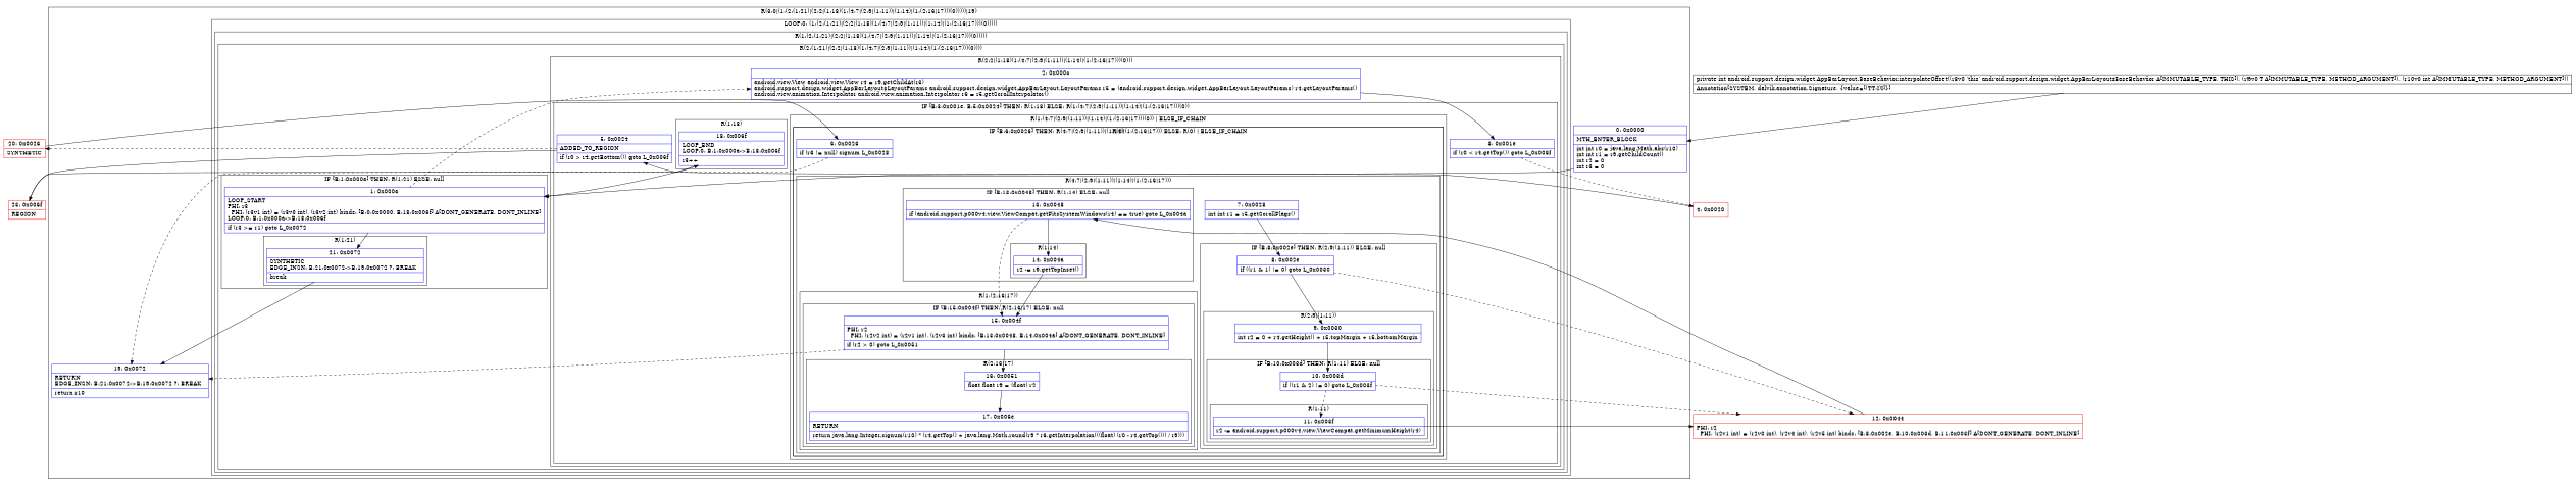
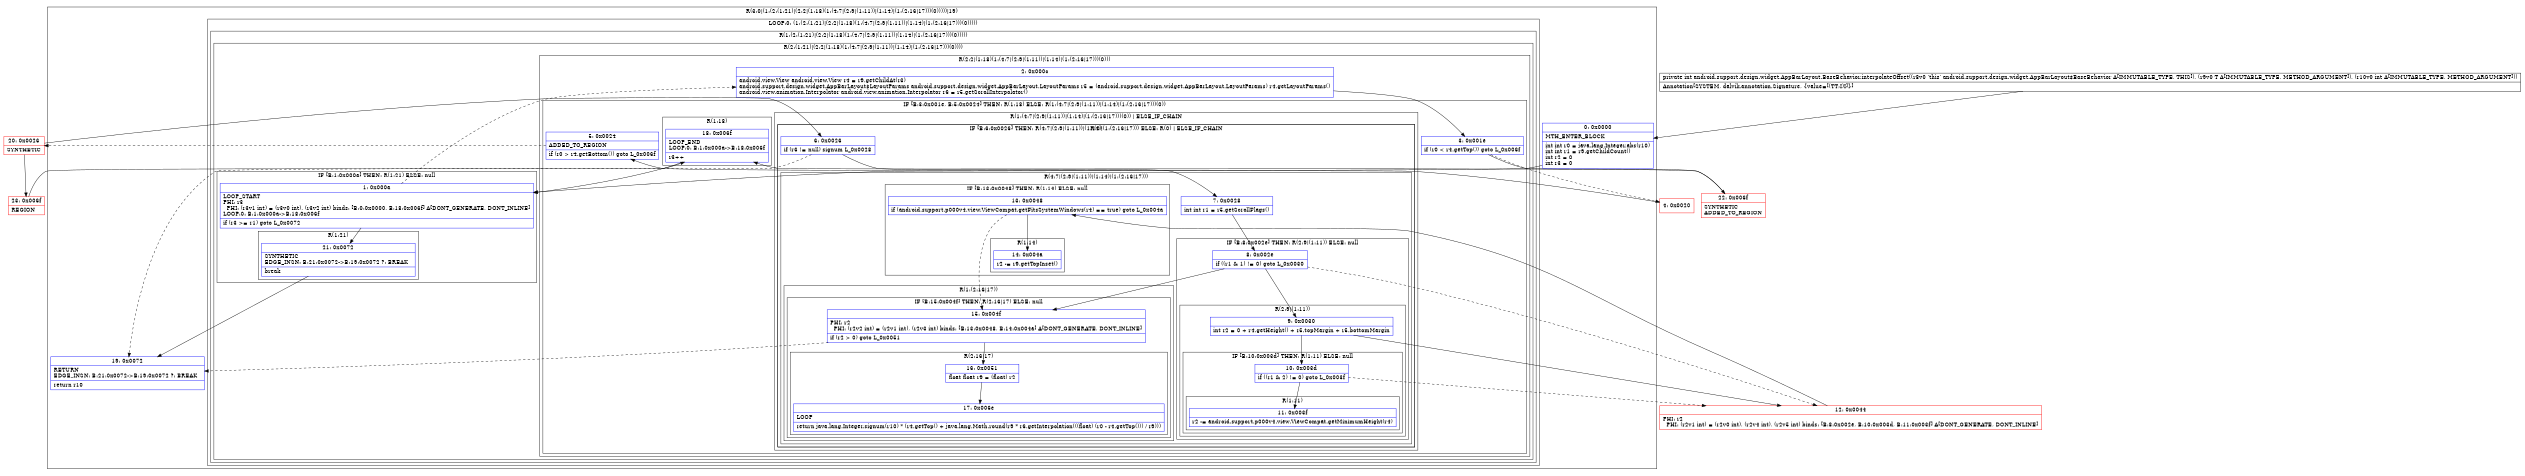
  digraph {
    node [color=blue shape=record]
    n1 [label="{21\:\ 0x0072|SYNTHETIC\lEDGE_INSN: B:21:0x0072\-\>B:19:0x0072 ?: BREAK  \l|break\l}"]
    n2 [label="{1\:\ 0x000a|LOOP_START\lPHI: r3 \l  PHI: (r3v1 int) = (r3v0 int), (r3v2 int) binds: [B:0:0x0000, B:18:0x006f] A[DONT_GENERATE, DONT_INLINE]\lLOOP:0: B:1:0x000a\-\>B:18:0x006f\l|if (r3 \>= r1) goto L_0x0072\l}"]
    n3 [label="{18\:\ 0x006f|LOOP_END\lLOOP:0: B:1:0x000a\-\>B:18:0x006f\l|r3++\l}"]
    n4 [label="{11\:\ 0x003f|r2 \-= android.support.p000v4.view.ViewCompat.getMinimumHeight(r4)\l}"]
    n5 [label="{10\:\ 0x003d|if ((r1 & 2) != 0) goto L_0x003f\l}"]
    n6 [label="{9\:\ 0x0030|int r2 = 0 + r4.getHeight() + r5.topMargin + r5.bottomMargin\l}"]
    n7 [label="{8\:\ 0x002e|if ((r1 & 1) != 0) goto L_0x0030\l}"]
    n8 [label="{14\:\ 0x004a|r2 \-= r9.getTopInset()\l}"]
    n9 [label="{13\:\ 0x0048|if (android.support.p000v4.view.ViewCompat.getFitsSystemWindows(r4) == true) goto L_0x004a\l}"]
    n10 [label="{16\:\ 0x0051|float float r9 = (float) r2\l}"]
-   n11 [label="{17\:\ 0x006e|RETURN\l|return java.lang.Integer.signum(r10) * (r4.getTop() + java.lang.Math.round(r9 * r6.getInterpolation(((float) (r0 \- r4.getTop())) \/ r9)))\l}"]
+   n11 [label="{17\:\ 0x006e|LOOP\l|return java.lang.Integer.signum(r10) * (r4.getTop() + java.lang.Math.round(r9 * r6.getInterpolation(((float) (r0 \- r4.getTop())) \/ r9)))\l}"]
    n12 [label="{15\:\ 0x004f|PHI: r2 \l  PHI: (r2v2 int) = (r2v1 int), (r2v3 int) binds: [B:13:0x0048, B:14:0x004a] A[DONT_GENERATE, DONT_INLINE]\l|if (r2 \> 0) goto L_0x0051\l}"]
    n13 [label="{7\:\ 0x0028|int int r1 = r5.getScrollFlags()\l}"]
    n14 [label="{6\:\ 0x0026|if (r6 != null) signum L_0x0028\l}"]
    n15 [label="{3\:\ 0x001e|if (r0 \< r4.getTop()) goto L_0x006f\l}"]
    n16 [label="{5\:\ 0x0024|ADDED_TO_REGION\l|if (r0 \> r4.getBottom()) goto L_0x006f\l}"]
    n17 [label="{2\:\ 0x000c|android.view.View android.view.View r4 = r9.getChildAt(r3)\landroid.support.design.widget.AppBarLayout$LayoutParams android.support.design.widget.AppBarLayout.LayoutParams r5 = (android.support.design.widget.AppBarLayout.LayoutParams) r4.getLayoutParams()\landroid.view.animation.Interpolator android.view.animation.Interpolator r6 = r5.getScrollInterpolator()\l}"]
-   n18 [label="{0\:\ 0x0000|MTH_ENTER_BLOCK\l|int int r0 = java.lang.Math.abs(r10)\lint int r1 = r9.getChildCount()\lint r2 = 0\lint r3 = 0\l}"]
+   n18 [label="{0\:\ 0x0000|MTH_ENTER_BLOCK\l|int int r0 = java.lang.Integer.abs(r10)\lint int r1 = r9.getChildCount()\lint r2 = 0\lint r3 = 0\l}"]
    n19 [label="{19\:\ 0x0072|RETURN\lEDGE_INSN: B:21:0x0072\-\>B:19:0x0072 ?: BREAK  \l|return r10\l}"]
    n20 [color=red label="{12\:\ 0x0044|PHI: r2 \l  PHI: (r2v1 int) = (r2v0 int), (r2v4 int), (r2v5 int) binds: [B:8:0x002e, B:10:0x003d, B:11:0x003f] A[DONT_GENERATE, DONT_INLINE]\l}"]
    n21 [color=red label="{4\:\ 0x0020}"]
+   n22 [color=red label="{22\:\ 0x006f|SYNTHETIC\lADDED_TO_REGION\l}"]
    n23 [color=red label="{20\:\ 0x0026|SYNTHETIC\l}"]
    n24 [color=red label="{23\:\ 0x006f|REGION\l}"]
    n25 [label="{private int android.support.design.widget.AppBarLayout.BaseBehavior.interpolateOffset((r8v0 'this' android.support.design.widget.AppBarLayout$BaseBehavior A[IMMUTABLE_TYPE, THIS]), (r9v0 T A[IMMUTABLE_TYPE, METHOD_ARGUMENT]), (r10v0 int A[IMMUTABLE_TYPE, METHOD_ARGUMENT]))  | Annotation[SYSTEM, dalvik.annotation.Signature, \{value=[(TT;I)I]\}]\l}" color=""]
    subgraph cluster_1 {
      label="R(3:0|(1:(2:(1:21)|(2:2|(1:18)(1:(4:7|(2:9|(1:11))|(1:14)|(1:(2:16|17)))(0)))))|19)"
      n18
      n19
      subgraph cluster_2 {
        label="LOOP:0: (1:(2:(1:21)|(2:2|(1:18)(1:(4:7|(2:9|(1:11))|(1:14)|(1:(2:16|17)))(0)))))"
        subgraph cluster_3 {
          label="R(1:(2:(1:21)|(2:2|(1:18)(1:(4:7|(2:9|(1:11))|(1:14)|(1:(2:16|17)))(0)))))"
          subgraph cluster_4 {
            label="R(2:(1:21)|(2:2|(1:18)(1:(4:7|(2:9|(1:11))|(1:14)|(1:(2:16|17)))(0))))"
            subgraph cluster_5 {
              label="IF [B:1:0x000a] THEN: R(1:21) ELSE: null"
              n2
              subgraph cluster_6 {
                label="R(1:21)"
                n1
              }
            }
            subgraph cluster_7 {
              label="R(2:2|(1:18)(1:(4:7|(2:9|(1:11))|(1:14)|(1:(2:16|17)))(0)))"
              n17
              subgraph cluster_8 {
                label="IF [B:3:0x001e, B:5:0x0024] THEN: R(1:18) ELSE: R(1:(4:7|(2:9|(1:11))|(1:14)|(1:(2:16|17)))(0))"
                n15
                n16
                subgraph cluster_9 {
                  label="R(1:18)"
                  n3
                }
                subgraph cluster_10 {
                  label="R(1:(4:7|(2:9|(1:11))|(1:14)|(1:(2:16|17)))(0)) | ELSE_IF_CHAIN\l"
                  subgraph cluster_11 {
                    label="IF [B:6:0x0026] THEN: R(4:7|(2:9|(1:11))|(1:14)|(1:(2:16|17))) ELSE: R(0) | ELSE_IF_CHAIN\l"
                    n14
                    subgraph cluster_12 {
                      label="R(4:7|(2:9|(1:11))|(1:14)|(1:(2:16|17)))"
                      n13
                      subgraph cluster_13 {
                        label="IF [B:8:0x002e] THEN: R(2:9|(1:11)) ELSE: null"
                        n7
                        subgraph cluster_14 {
                          label="R(2:9|(1:11))"
                          n6
                          subgraph cluster_15 {
                            label="IF [B:10:0x003d] THEN: R(1:11) ELSE: null"
                            n5
                            subgraph cluster_16 {
                              label="R(1:11)"
                              n4
                            }
                          }
                        }
                      }
                      subgraph cluster_17 {
                        label="IF [B:13:0x0048] THEN: R(1:14) ELSE: null"
                        n9
                        subgraph cluster_18 {
                          label="R(1:14)"
                          n8
                        }
                      }
                      subgraph cluster_19 {
                        label="R(1:(2:16|17))"
                        subgraph cluster_20 {
                          label="IF [B:15:0x004f] THEN: R(2:16|17) ELSE: null"
                          n12
                          subgraph cluster_21 {
                            label="R(2:16|17)"
                            n10
                            n11
                          }
                        }
                      }
                    }
                    subgraph cluster_22 {
                      label="R(0)"
                    }
                  }
                }
              }
            }
          }
        }
      }
    }
    n1 -> n19
    n2 -> n1
    n2 -> n17 [style=dashed]
    n3 -> n2
-   n4 -> n20
-   n5 -> n4 [style=dashed]
+   n6 -> n20
+   n5 -> n4
    n5 -> n20 [style=dashed]
    n6 -> n5
    n7 -> n6
    n7 -> n20 [style=dashed]
-   n8 -> n12
+   n7 -> n12
    n9 -> n8
    n9 -> n12 [style=dashed]
    n10 -> n11
    n12 -> n10
    n12 -> n19 [style=dashed]
    n13 -> n7
+   n14 -> n13
    n14 -> n19 [style=dashed]
    n15 -> n21 [style=dashed]
+   n15 -> n22
    n16 -> n23 [style=dashed]
-   n16 -> n24
+   n23 -> n24
    n17 -> n15
    n18 -> n2
    n20 -> n9
    n21 -> n16
+   n22 -> n3
    n23 -> n14
    n24 -> n3
    n25 -> n18
  }
